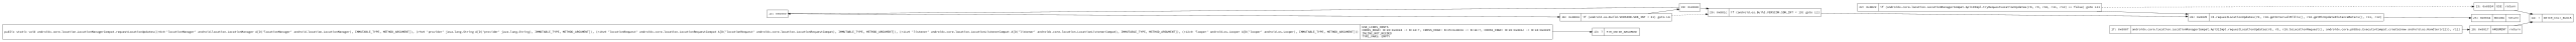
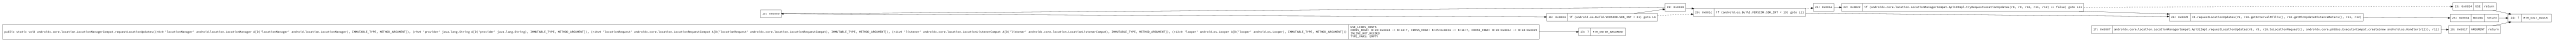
  digraph {
    fontname="Source Code Pro"
    rankdir=LR
    node [fontname="Source Code Pro" shape=record]
    edge [fontname="Source Code Pro"]
    n1 [label="{13\:\ ?|MTH_ENTER_ARGUMENT\l}"]
    n2 [label="{15\:\ 0x0000}"]
    n3 [label="{16\:\ 0x0004|if (android.os.Build.VERSION.SDK_INT \< 31) goto L6\l}"]
    n4 [label="{19\:\ 0x0018}"]
    n5 [label="{20\:\ 0x001c|if (android.os.Build.VERSION.SDK_INT \< 19) goto L11\l}"]
    n6 [label="{17\:\ 0x0007|androidx.core.location.LocationManagerCompat.Api31Impl.requestLocationUpdates(r8, r9, r10.toLocationRequest(), androidx.core.p003os.ExecutorCompat.create(new android.os.Handler(r12)), r11)\l}"]
    n7 [label="{18\:\ 0x0017|ARGUMENT\l|return\l}"]
-   n8 [label="{14\:\ ?|ENTER_EXIT_BLOCK\l}"]
+   n8 [label="{14\:\ ?|MTH_EXIT_BLOCK\l}"]
+   n9 [label="{21\:\ 0x001e}"]
    n10 [label="{24\:\ 0x0025|r8.requestLocationUpdates(r9, r10.getIntervalMillis(), r10.getMinUpdateDistanceMeters(), r11, r12)\l}"]
    n11 [label="{22\:\ 0x0022|if (androidx.core.location.LocationManagerCompat.Api19Impl.tryRequestLocationUpdates(r8, r9, r10, r11, r12) == false) goto L11\l}"]
    n12 [label="{25\:\ 0x0034|NEEDED\l|return\l}"]
    n13 [label="{23\:\ 0x0024|USE\l|return\l}"]
    n14 [label="{public static void androidx.core.location.LocationManagerCompat.requestLocationUpdates((r8v0 'locationManager' android.location.LocationManager A[D('locationManager' android.location.LocationManager), IMMUTABLE_TYPE, METHOD_ARGUMENT]), (r9v0 'provider' java.lang.String A[D('provider' java.lang.String), IMMUTABLE_TYPE, METHOD_ARGUMENT]), (r10v0 'locationRequest' androidx.core.location.LocationRequestCompat A[D('locationRequest' androidx.core.location.LocationRequestCompat), IMMUTABLE_TYPE, METHOD_ARGUMENT]), (r11v0 'listener' androidx.core.location.LocationListenerCompat A[D('listener' androidx.core.location.LocationListenerCompat), IMMUTABLE_TYPE, METHOD_ARGUMENT]), (r12v0 'looper' android.os.Looper A[D('looper' android.os.Looper), IMMUTABLE_TYPE, METHOD_ARGUMENT]))  | USE_LINES_HINTS\lCROSS_EDGE: B:23:0x0024 \-\> B:14:?, CROSS_EDGE: B:25:0x0034 \-\> B:14:?, CROSS_EDGE: B:20:0x001c \-\> B:24:0x0025\lINLINE_NOT_NEEDED\lTYPE_VARS: EMPTY\l}"]
    n2 -> n3
    n3 -> n4
    n3 -> n5 [style=dashed]
    n4 -> n2
    n4 -> n5
+   n5 -> n9 [style=dashed]
    n5 -> n10
    n6 -> n7
    n7 -> n8
+   n9 -> n11
    n10 -> n12
    n11 -> n10
    n11 -> n13 [style=dashed]
+   n12 -> n8
    n13 -> n8
    n14 -> n1
  }
